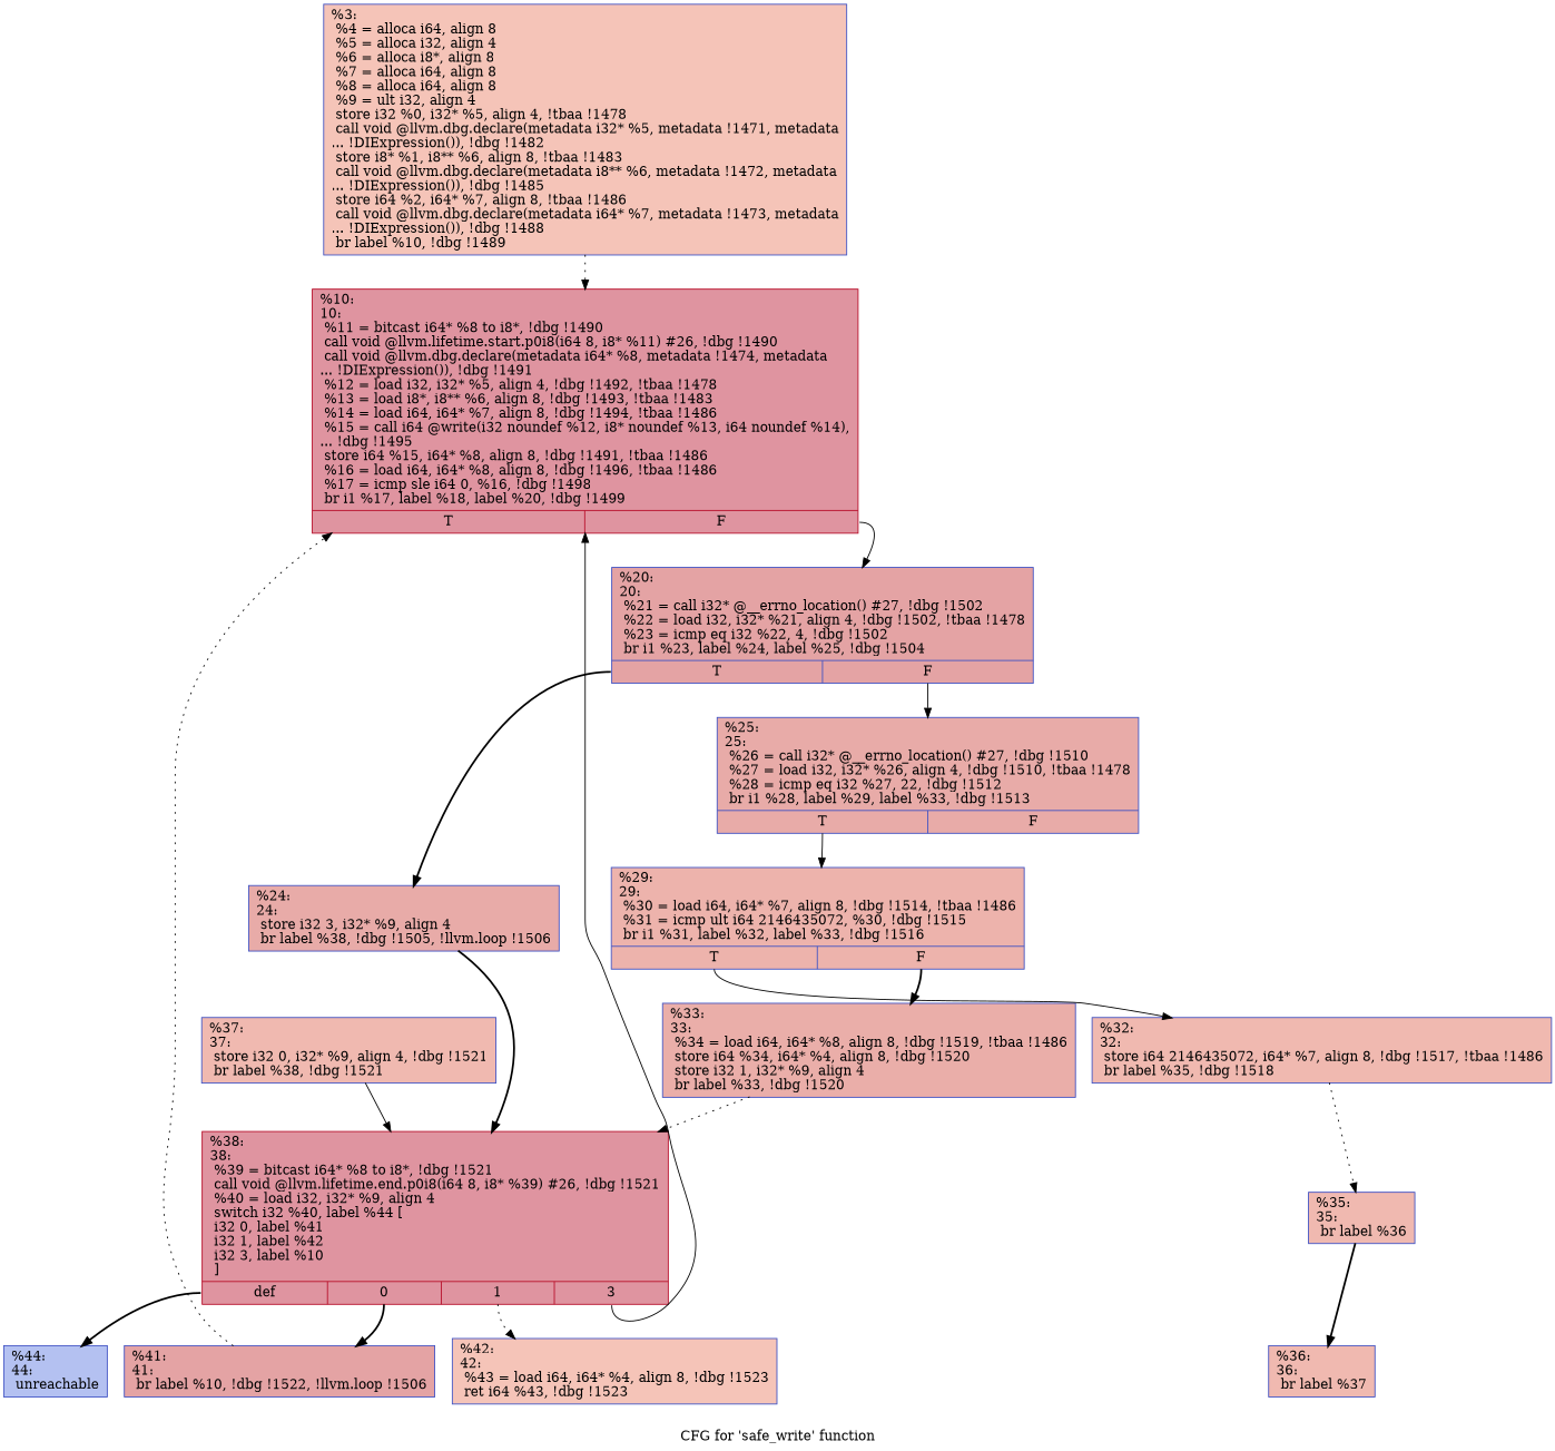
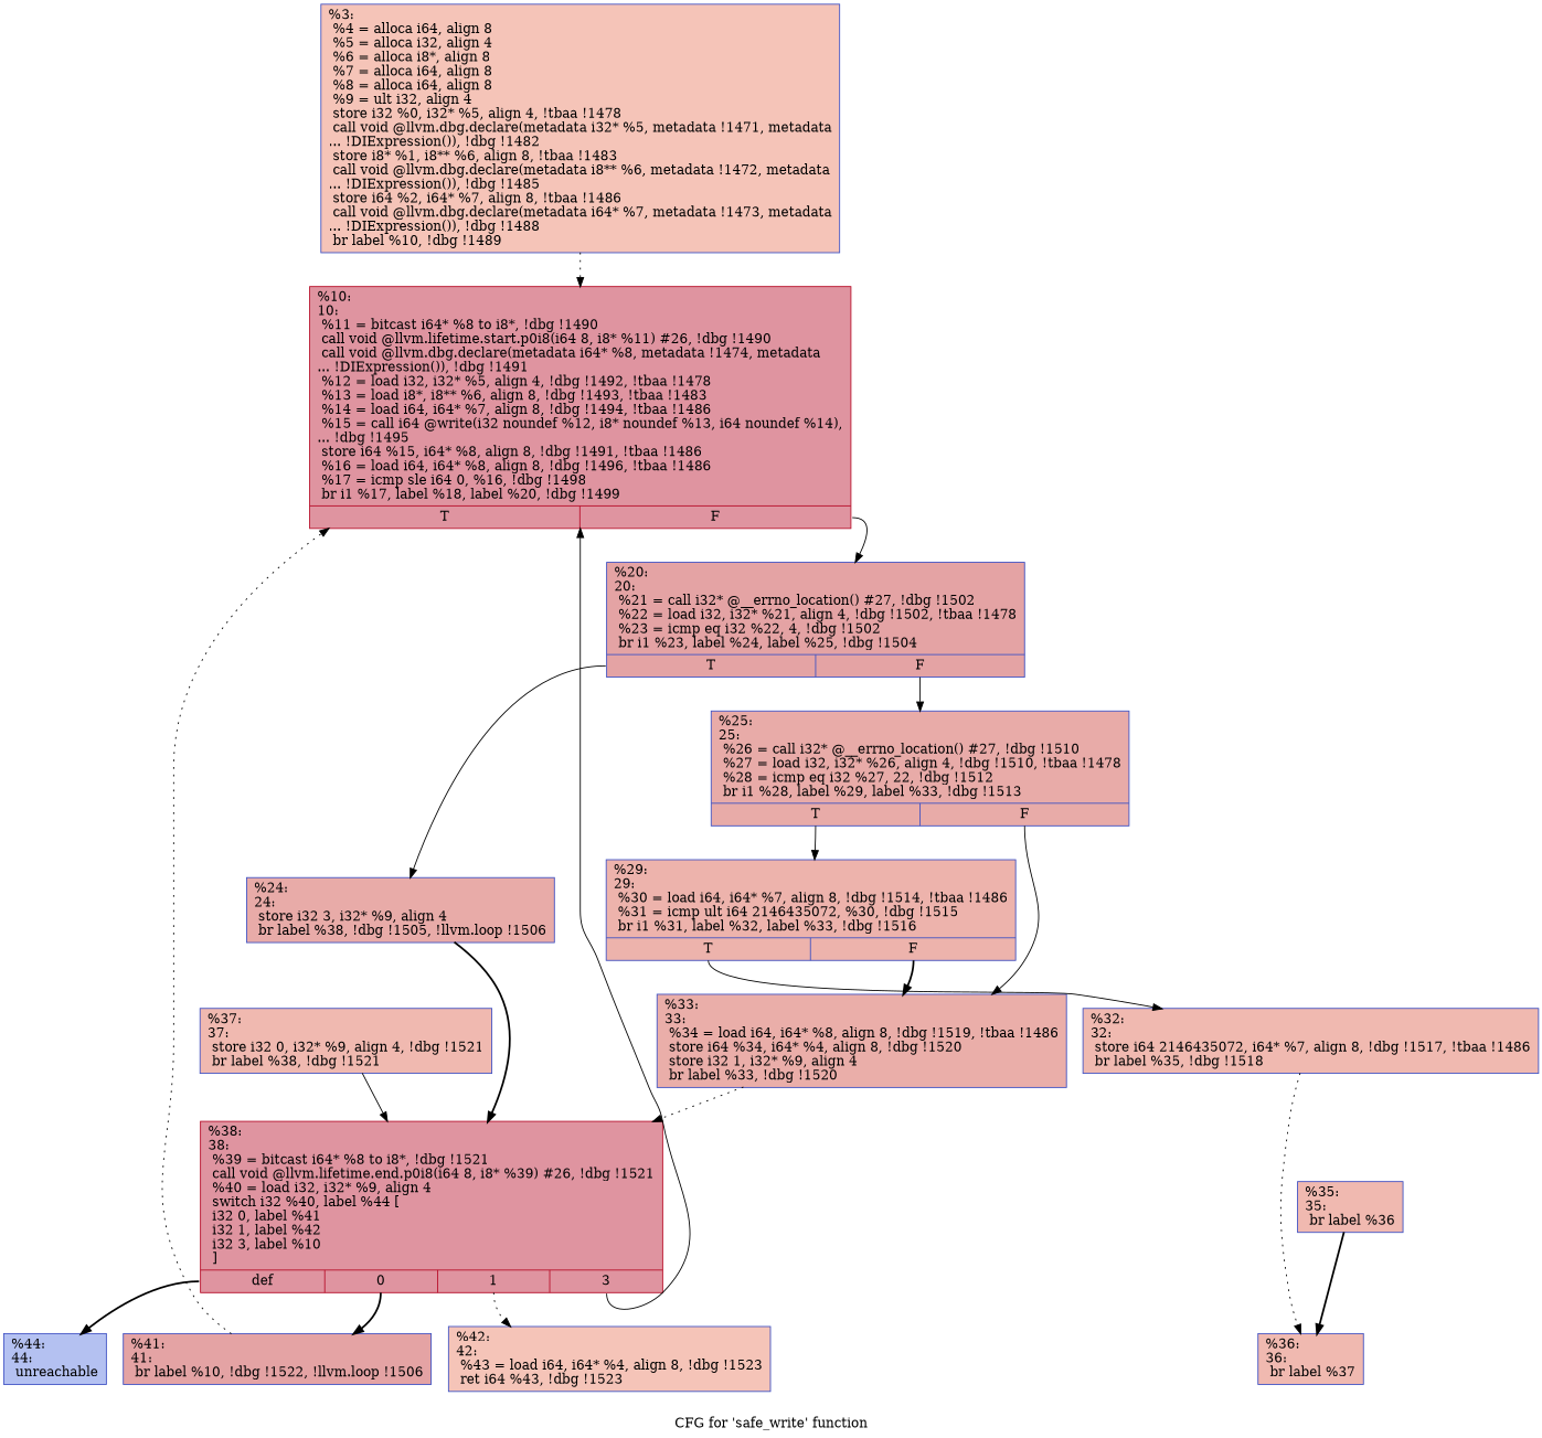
  digraph {
    label="CFG for 'safe_write' function"
    node [color="#3d50c3ff" fillcolor="#de614d70" shape=record style=filled]
    edge [style=solid]
    n1 [fillcolor="#e97a5f70" label="{%3:\l  %4 = alloca i64, align 8\l  %5 = alloca i32, align 4\l  %6 = alloca i8*, align 8\l  %7 = alloca i64, align 8\l  %8 = alloca i64, align 8\l  %9 = ult i32, align 4\l  store i32 %0, i32* %5, align 4, !tbaa !1478\l  call void @llvm.dbg.declare(metadata i32* %5, metadata !1471, metadata\l... !DIExpression()), !dbg !1482\l  store i8* %1, i8** %6, align 8, !tbaa !1483\l  call void @llvm.dbg.declare(metadata i8** %6, metadata !1472, metadata\l... !DIExpression()), !dbg !1485\l  store i64 %2, i64* %7, align 8, !tbaa !1486\l  call void @llvm.dbg.declare(metadata i64* %7, metadata !1473, metadata\l... !DIExpression()), !dbg !1488\l  br label %10, !dbg !1489\l}"]
    n2 [color="#b70d28ff" fillcolor="#b70d2870" label="{%10:\l10:                                               \l  %11 = bitcast i64* %8 to i8*, !dbg !1490\l  call void @llvm.lifetime.start.p0i8(i64 8, i8* %11) #26, !dbg !1490\l  call void @llvm.dbg.declare(metadata i64* %8, metadata !1474, metadata\l... !DIExpression()), !dbg !1491\l  %12 = load i32, i32* %5, align 4, !dbg !1492, !tbaa !1478\l  %13 = load i8*, i8** %6, align 8, !dbg !1493, !tbaa !1483\l  %14 = load i64, i64* %7, align 8, !dbg !1494, !tbaa !1486\l  %15 = call i64 @write(i32 noundef %12, i8* noundef %13, i64 noundef %14),\l... !dbg !1495\l  store i64 %15, i64* %8, align 8, !dbg !1491, !tbaa !1486\l  %16 = load i64, i64* %8, align 8, !dbg !1496, !tbaa !1486\l  %17 = icmp sle i64 0, %16, !dbg !1498\l  br i1 %17, label %18, label %20, !dbg !1499\l|{<s0>T|<s1>F}}"]
    n3 [fillcolor="#c32e3170" label="{%20:\l20:                                               \l  %21 = call i32* @__errno_location() #27, !dbg !1502\l  %22 = load i32, i32* %21, align 4, !dbg !1502, !tbaa !1478\l  %23 = icmp eq i32 %22, 4, !dbg !1502\l  br i1 %23, label %24, label %25, !dbg !1504\l|{<s0>T|<s1>F}}"]
    n4 [fillcolor="#cc403a70" label="{%24:\l24:                                               \l  store i32 3, i32* %9, align 4\l  br label %38, !dbg !1505, !llvm.loop !1506\l}"]
    n5 [fillcolor="#cc403a70" label="{%25:\l25:                                               \l  %26 = call i32* @__errno_location() #27, !dbg !1510\l  %27 = load i32, i32* %26, align 4, !dbg !1510, !tbaa !1478\l  %28 = icmp eq i32 %27, 22, !dbg !1512\l  br i1 %28, label %29, label %33, !dbg !1513\l|{<s0>T|<s1>F}}"]
    n6 [color="#b70d28ff" fillcolor="#b70d2870" label="{%38:\l38:                                               \l  %39 = bitcast i64* %8 to i8*, !dbg !1521\l  call void @llvm.lifetime.end.p0i8(i64 8, i8* %39) #26, !dbg !1521\l  %40 = load i32, i32* %9, align 4\l  switch i32 %40, label %44 [\l    i32 0, label %41\l    i32 1, label %42\l    i32 3, label %10\l  ]\l|{<s0>def|<s1>0|<s2>1|<s3>3}}"]
    n7 [fillcolor="#5572df70" label="{%44:\l44:                                               \l  unreachable\l}"]
    n8 [fillcolor="#c32e3170" label="{%41:\l41:                                               \l  br label %10, !dbg !1522, !llvm.loop !1506\l}"]
    n9 [fillcolor="#e97a5f70" label="{%42:\l42:                                               \l  %43 = load i64, i64* %4, align 8, !dbg !1523\l  ret i64 %43, !dbg !1523\l}"]
    n10 [fillcolor="#d6524470" label="{%29:\l29:                                               \l  %30 = load i64, i64* %7, align 8, !dbg !1514, !tbaa !1486\l  %31 = icmp ult i64 2146435072, %30, !dbg !1515\l  br i1 %31, label %32, label %33, !dbg !1516\l|{<s0>T|<s1>F}}"]
    n11 [fillcolor="#d0473d70" label="{%33:\l33:                                               \l  %34 = load i64, i64* %8, align 8, !dbg !1519, !tbaa !1486\l  store i64 %34, i64* %4, align 8, !dbg !1520\l  store i32 1, i32* %9, align 4\l  br label %33, !dbg !1520\l}"]
    n12 [label="{%32:\l32:                                               \l  store i64 2146435072, i64* %7, align 8, !dbg !1517, !tbaa !1486\l  br label %35, !dbg !1518\l}"]
    n13 [label="{%35:\l35:                                               \l  br label %36\l}"]
    n14 [label="{%36:\l36:                                               \l  br label %37\l}"]
    n15 [label="{%37:\l37:                                               \l  store i32 0, i32* %9, align 4, !dbg !1521\l  br label %38, !dbg !1521\l}"]
    n1 -> n2 [style=dotted]
    n2 -> n3 [tailport=s1]
-   n3 -> n4 [style=bold tailport=s0]
+   n3 -> n4 [tailport=s0]
    n3 -> n5 [tailport=s1]
    n4 -> n6 [style=bold]
    n5 -> n10 [tailport=s0]
+   n5 -> n11 [tailport=s1]
    n6 -> n2 [tailport=s3]
    n6 -> n7 [style=bold tailport=s0]
    n6 -> n8 [style=bold tailport=s1]
    n6 -> n9 [style=dotted tailport=s2]
    n8 -> n2 [style=dotted]
    n10 -> n11 [style=bold tailport=s1]
    n10 -> n12 [tailport=s0]
    n11 -> n6 [style=dotted]
-   n12 -> n13 [style=dotted]
+   n12 -> n14 [style=dotted]
    n13 -> n14 [style=bold]
    n15 -> n6
  }
